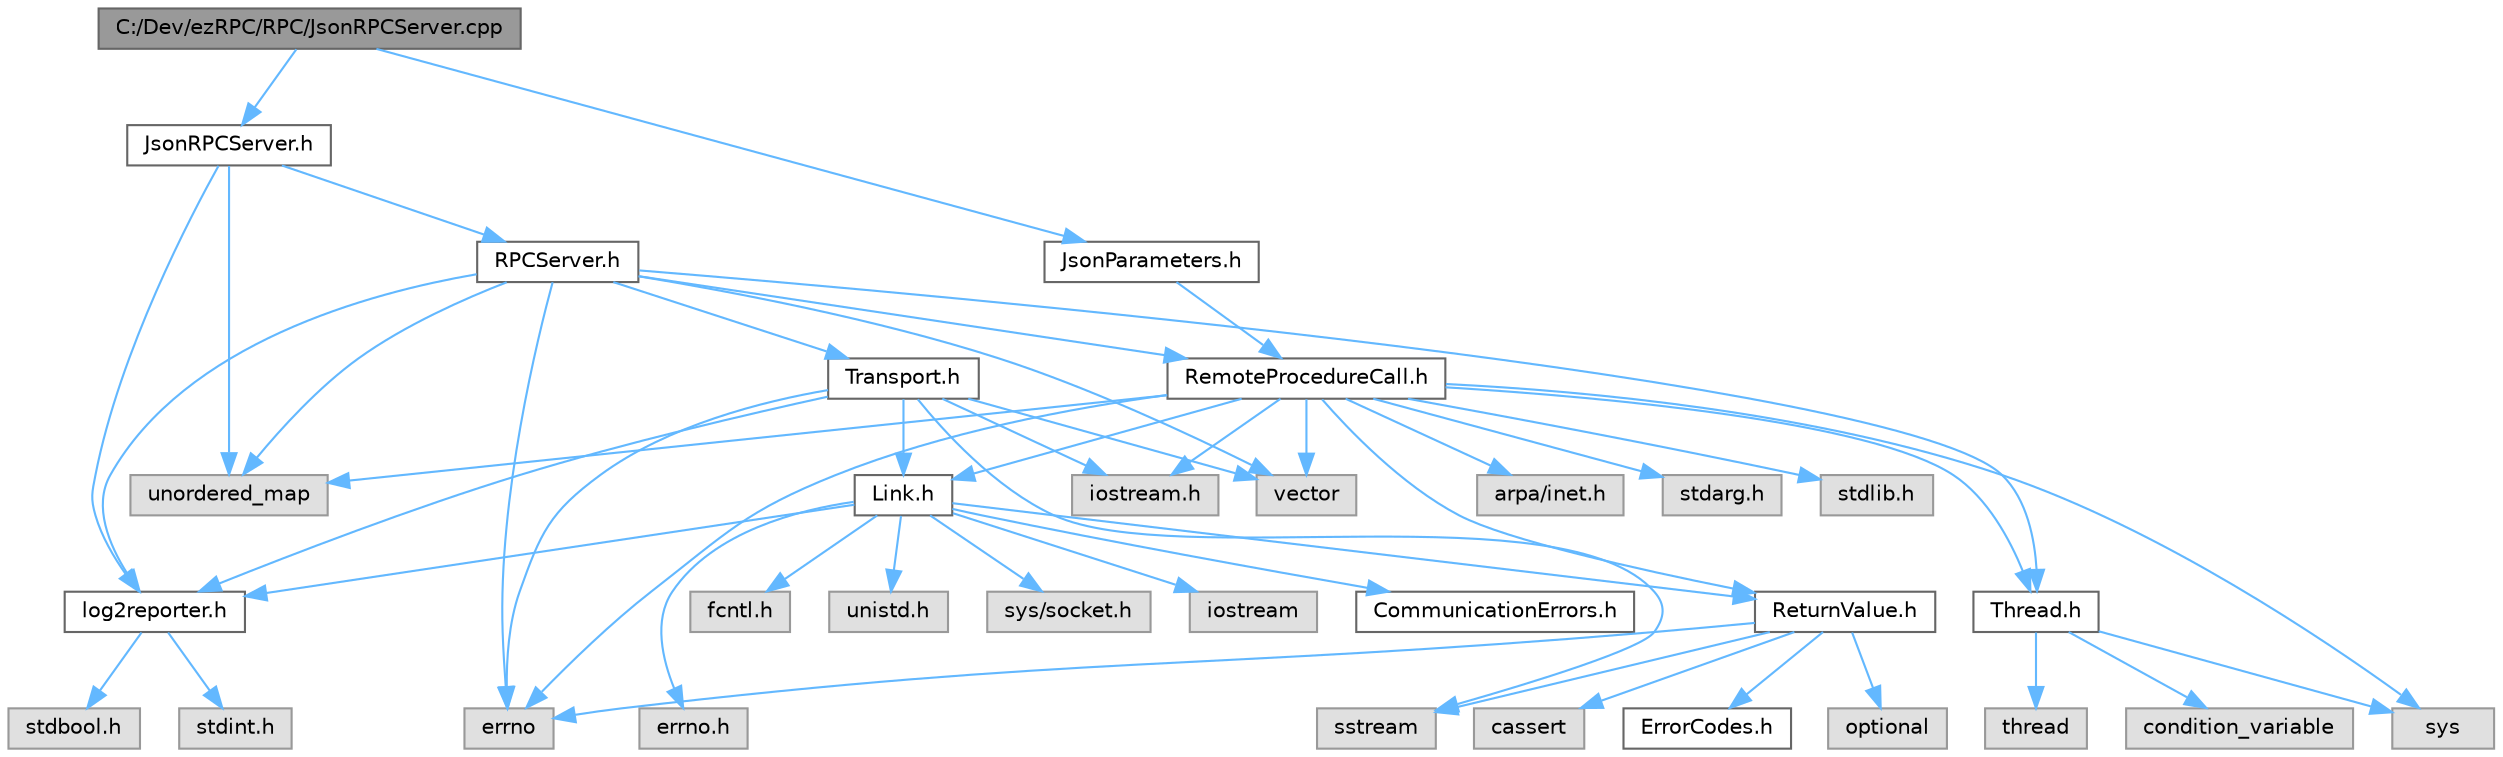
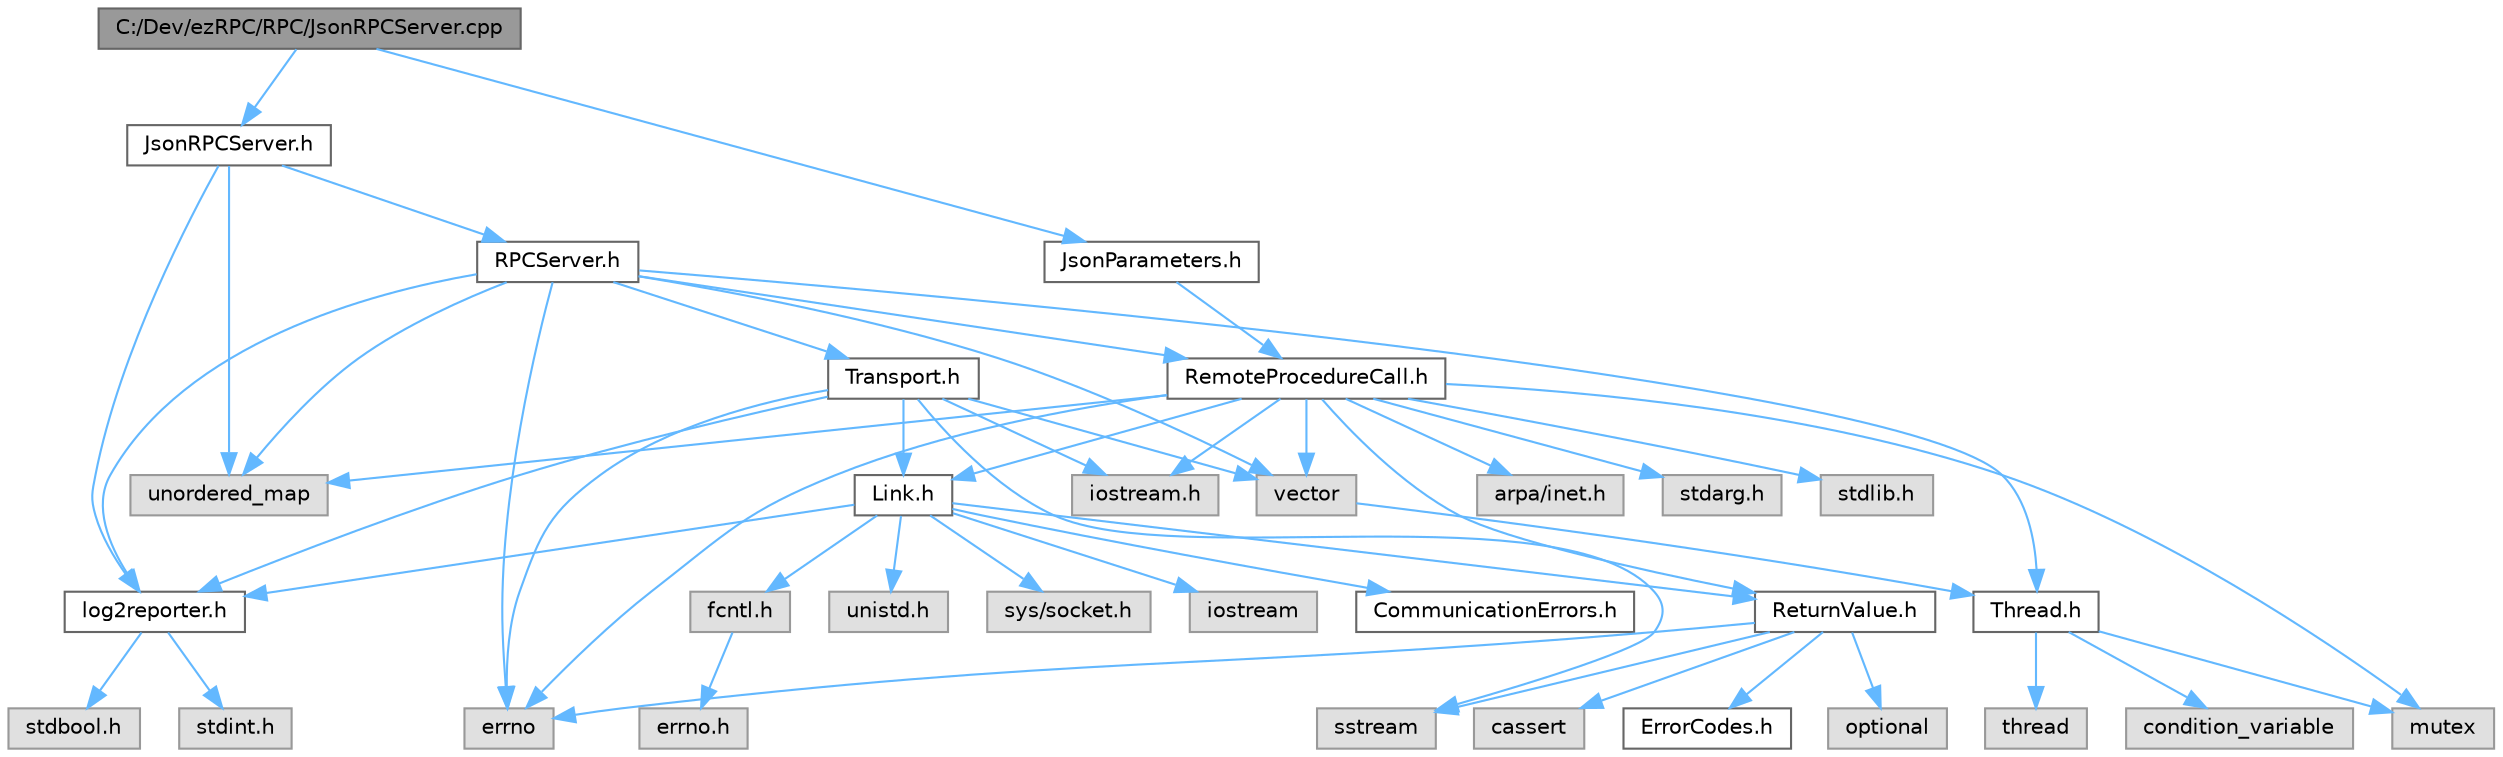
  digraph {
    node [color=grey60 fillcolor="#E0E0E0" fontname=Helvetica fontsize=10 shape=box style=filled]
    edge [color=steelblue1 fontname=Helvetica fontsize=10 labelfontname=Helvetica labelfontsize=10 style=solid]
    n1 [color=gray40 fillcolor=grey60 fontcolor=black height=0.2 label="C:/Dev/ezRPC/RPC/JsonRPCServer.cpp" width=0.4]
    n2 [color=grey40 fillcolor=white height=0.2 label="JsonParameters.h" width=0.4]
    n3 [color=grey40 fillcolor=white height=0.2 label="JsonRPCServer.h" width=0.4]
    n4 [color=grey40 fillcolor=white height=0.2 label="RemoteProcedureCall.h" width=0.4]
    n5 [height=0.2 label=unordered_map width=0.4]
    n6 [color=grey40 fillcolor=white height=0.2 label="log2reporter.h" width=0.4]
    n7 [color=grey40 fillcolor=white height=0.2 label="RPCServer.h" width=0.4]
    n8 [height=0.2 label=errno width=0.4]
    n9 [height=0.2 label=vector width=0.4]
-   n10 [height=0.2 label=sys width=0.4]
+   n10 [height=0.2 label=mutex width=0.4]
    n11 [height=0.2 label="stdarg.h" width=0.4]
    n12 [color=grey40 fillcolor=white height=0.2 label="Link.h" width=0.4]
    n13 [color=grey40 fillcolor=white height=0.2 label="ReturnValue.h" width=0.4]
    n14 [height=0.2 label="iostream.h" width=0.4]
    n15 [height=0.2 label="stdlib.h" width=0.4]
    n16 [color=grey40 fillcolor=white height=0.2 label="Thread.h" width=0.4]
    n17 [height=0.2 label="arpa/inet.h" width=0.4]
    n18 [height=0.2 label="unistd.h" width=0.4]
    n19 [height=0.2 label="sys/socket.h" width=0.4]
    n20 [height=0.2 label=iostream width=0.4]
    n21 [height=0.2 label="fcntl.h" width=0.4]
    n22 [height=0.2 label="errno.h" width=0.4]
    n23 [color=grey40 fillcolor=white height=0.2 label="CommunicationErrors.h" width=0.4]
    n24 [height=0.2 label=optional width=0.4]
    n25 [height=0.2 label=cassert width=0.4]
    n26 [height=0.2 label=sstream width=0.4]
    n27 [color=grey40 fillcolor=white height=0.2 label="ErrorCodes.h" width=0.4]
    n28 [height=0.2 label=thread width=0.4]
    n29 [height=0.2 label=condition_variable width=0.4]
    n30 [height=0.2 label="stdint.h" width=0.4]
    n31 [height=0.2 label="stdbool.h" width=0.4]
    n32 [color=grey40 fillcolor=white height=0.2 label="Transport.h" width=0.4]
    n1 -> n2
    n1 -> n3
    n2 -> n4
    n3 -> n5
    n3 -> n6
    n3 -> n7
    n4 -> n5
    n4 -> n8
    n4 -> n9
    n4 -> n10
    n4 -> n11
    n4 -> n12
    n4 -> n13
    n4 -> n14
    n4 -> n15
-   n4 -> n16
+   n9 -> n16
    n4 -> n17
    n6 -> n30
    n6 -> n31
    n7 -> n4
    n7 -> n5
    n7 -> n6
    n7 -> n8
    n7 -> n9
    n7 -> n16
    n7 -> n32
    n12 -> n6
    n12 -> n13
    n12 -> n18
    n12 -> n19
    n12 -> n20
    n12 -> n21
-   n12 -> n22
+   n21 -> n22
    n12 -> n23
    n13 -> n8
    n13 -> n24
    n13 -> n25
    n13 -> n26
    n13 -> n27
    n16 -> n10
    n16 -> n28
    n16 -> n29
    n32 -> n6
    n32 -> n8
    n32 -> n9
    n32 -> n12
    n32 -> n14
    n32 -> n26
  }
